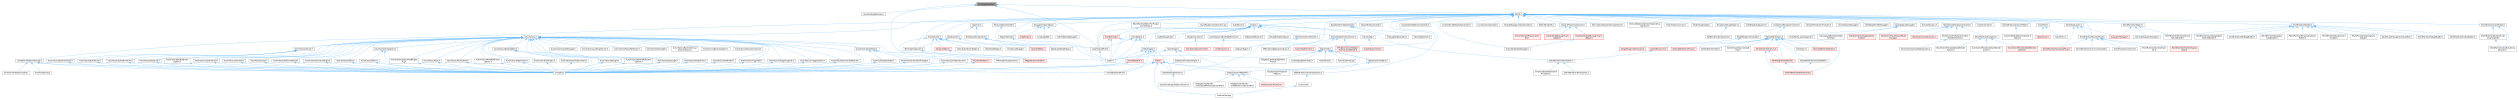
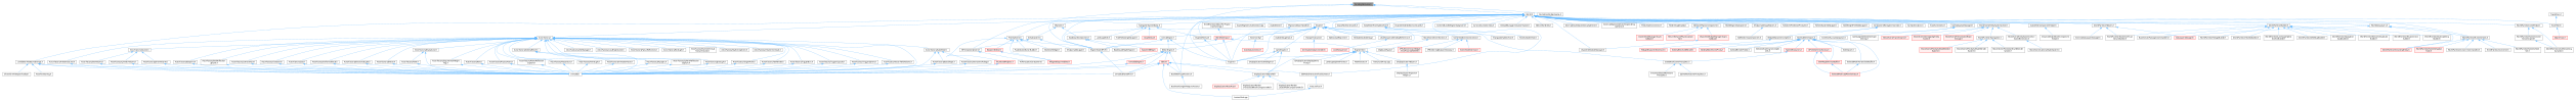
  digraph {
    fontname="Noto Sans"
    node [color=grey40 fillcolor=white fontname="Noto Sans" fontsize=10 shape=box style=filled]
    edge [color=steelblue1 dir=back fontname="Noto Sans" fontsize=10 labelfontname=Helvetica labelfontsize=10 style=solid]
    n1 [color=gray40 fillcolor=grey60 fontcolor=black height=0.2 label="PendingNetGame.h" width=0.4]
    n2 [height=0.2 label="DemoPendingNetGame.h" width=0.4]
    n3 [height=0.2 label="Engine.h" width=0.4]
    n4 [height=0.2 label="EngineSharedPCH.h" width=0.4]
    n5 [height=0.2 label="World.h" width=0.4]
    n6 [height=0.2 label="UnrealEdSharedPCH.h" width=0.4]
    n7 [height=0.2 label="AIPerceptionSystem.h" width=0.4]
    n8 [height=0.2 label="AISystem.h" width=0.4]
    n9 [height=0.2 label="ActorFactory.h" width=0.4]
    n10 [height=0.2 label="AsyncRegisterLevelContext.cpp" width=0.4]
    n11 [height=0.2 label="AudioMeter.h" width=0.4]
    n12 [height=0.2 label="BaseMeshFromSplinesTool.h" width=0.4]
    n13 [height=0.2 label="BookMarkTypeActions.h" width=0.4]
    n14 [height=0.2 label="ChaosFleshCommands.h" width=0.4]
    n15 [height=0.2 label="ChaosSimModuleManager.h" width=0.4]
    n16 [height=0.2 label="ChaosVehiclesEditorCommands.h" width=0.4]
    n17 [height=0.2 label="ComponentReregisterContext.h" width=0.4]
    n18 [height=0.2 label="ContentBundleEngineSubsystem.h" width=0.4]
    n19 [height=0.2 label="CurveLinearColorAtlas.h" width=0.4]
    n20 [height=0.2 label="DefaultManagerInstanceTracker.h" width=0.4]
    n21 [height=0.2 label="EdModeInteractiveToolsContext.h" width=0.4]
    n22 [height=0.2 label="EditorWorldUtils.h" width=0.4]
    n23 [height=0.2 label="Engine.h" width=0.4]
    n24 [height=0.2 label="EngineMinimal.h" width=0.4]
    n25 [height=0.2 label="EngineUtils.h" width=0.4]
    n26 [height=0.2 label="EnvQueryDebugHelpers.h" width=0.4]
    n27 [height=0.2 label="ExternalAssetDependencyGatherer.h" width=0.4]
    n28 [height=0.2 label="ExternalObjectAndActorDependency\lGatherer.h" width=0.4]
    n29 [height=0.2 label="FleshAssetConversion.h" width=0.4]
    n30 [height=0.2 label="FolderDragDropOp.h" width=0.4]
    n31 [height=0.2 label="GameplayCueManager.h" width=0.4]
    n32 [height=0.2 label="HLODEngineSubsystem.h" width=0.4]
    n33 [height=0.2 label="LevelEditorViewportSettings.h" width=0.4]
    n34 [height=0.2 label="MovieSceneEntitySystemLinker.h" width=0.4]
    n35 [height=0.2 label="NavigationSystemBase.h" width=0.4]
    n36 [height=0.2 label="NetworkPhysicsComponent.h" width=0.4]
    n37 [height=0.2 label="NetworkPredictionProxyInit.h" width=0.4]
    n38 [height=0.2 label="ParticleSystemManager.h" width=0.4]
    n39 [height=0.2 label="PhysicsCollisionHandler.h" width=0.4]
    n40 [height=0.2 label="PreviewScene.h" width=0.4]
    n41 [height=0.2 label="SkinWeightProfileManager.h" width=0.4]
    n42 [height=0.2 label="StaticMeshComponentHelper.h" width=0.4]
    n43 [height=0.2 label="SurfaceIterators.h" width=0.4]
    n44 [height=0.2 label="TraceFilter.h" width=0.4]
    n45 [height=0.2 label="TraceScreenshot.h" width=0.4]
    n46 [height=0.2 label="WorldDataLayers.h" width=0.4]
    n47 [height=0.2 label="WorldPartitionRuntimeHash.h" width=0.4]
    n48 [height=0.2 label="WorldPartitionBuilder.h" width=0.4]
    n49 [height=0.2 label="WorldPartitionEditorPerProject\lUserSettings.h" width=0.4]
    n50 [height=0.2 label="WorldPartitionHelpers.h" width=0.4]
    n51 [height=0.2 label="WorldPartitionLevelHelper.h" width=0.4]
    n52 [height=0.2 label="AIPerceptionComponent.h" width=0.4]
    n53 [height=0.2 label="AISubsystem.h" width=0.4]
    n54 [height=0.2 label="BlackboardComponent.h" width=0.4]
    n55 [height=0.2 label="ActorFactoryAmbientSound.h" width=0.4]
    n56 [height=0.2 label="UnrealEd.h" width=0.4]
    n57 [height=0.2 label="ActorFactoryBlueprint.h" width=0.4]
    n58 [height=0.2 label="ActorFactoryBoxReflection\lCapture.h" width=0.4]
    n59 [height=0.2 label="ActorFactoryCacheManager.h" width=0.4]
    n60 [height=0.2 label="ActorFactoryCameraActor.h" width=0.4]
    n61 [height=0.2 label="ActorFactoryCharacter.h" width=0.4]
    n62 [height=0.2 label="ActorFactoryClass.h" width=0.4]
    n63 [height=0.2 label="ActorFactoryDeferredDecal.h" width=0.4]
    n64 [height=0.2 label="ActorFactoryDirectionalLight.h" width=0.4]
    n65 [height=0.2 label="ActorFactoryEmitter.h" width=0.4]
    n66 [height=0.2 label="ActorFactoryEmptyActor.h" width=0.4]
    n67 [height=0.2 label="ActorFactoryExponentialHeight\lFog.h" width=0.4]
    n68 [height=0.2 label="ActorFactoryLocalFogVolume.h" width=0.4]
    n69 [height=0.2 label="ActorFactoryNote.h" width=0.4]
    n70 [height=0.2 label="ActorFactoryPhysicsAsset.h" width=0.4]
    n71 [height=0.2 label="ActorFactoryPlanarReflection.h" width=0.4]
    n72 [height=0.2 label="ActorFactoryPlaneReflection\lCapture.h" width=0.4]
    n73 [height=0.2 label="ActorFactoryPlayerStart.h" width=0.4]
    n74 [height=0.2 label="ActorFactoryPointLight.h" width=0.4]
    n75 [height=0.2 label="ActorFactoryRectLight.h" width=0.4]
    n76 [height=0.2 label="ActorFactoryRuntimeVirtual\lTextureVolume.h" width=0.4]
    n77 [height=0.2 label="ActorFactorySkeletalMesh.h" width=0.4]
    n78 [height=0.2 label="ActorFactorySkyAtmosphere.h" width=0.4]
    n79 [height=0.2 label="ActorFactorySkyLight.h" width=0.4]
    n80 [height=0.2 label="ActorFactorySphereReflection\lCapture.h" width=0.4]
    n81 [height=0.2 label="ActorFactorySpotLight.h" width=0.4]
    n82 [height=0.2 label="ActorFactoryStaticMesh.h" width=0.4]
    n83 [height=0.2 label="ActorFactoryTargetPoint.h" width=0.4]
    n84 [height=0.2 label="ActorFactoryTextRender.h" width=0.4]
    n85 [height=0.2 label="ActorFactoryTriggerBox.h" width=0.4]
    n86 [height=0.2 label="ActorFactoryTriggerCapsule.h" width=0.4]
    n87 [height=0.2 label="ActorFactoryTriggerSphere.h" width=0.4]
    n88 [height=0.2 label="ActorFactoryVectorFieldVolume.h" width=0.4]
    n89 [height=0.2 label="ActorFactoryVolume.h" width=0.4]
    n90 [height=0.2 label="ActorFactoryVolumetricCloud.h" width=0.4]
    n91 [height=0.2 label="RevolveSplineTool.h" width=0.4]
    n92 [height=0.2 label="TriangulateSplinesTool.h" width=0.4]
    n93 [height=0.2 label="BookmarkSingleViewportActions.h" width=0.4]
    n94 [height=0.2 label="SkeletalMeshTypes.h" width=0.4]
    n95 [height=0.2 label="WidgetBlueprintCompiler.h" width=0.4]
    n96 [height=0.2 label="FractureTool.h" width=0.4]
    n97 [height=0.2 label="StaticMeshSceneProxyDesc.h" width=0.4]
    n98 [height=0.2 label="AudioDebugDraw.h" width=0.4]
    n99 [height=0.2 label="ChangeTransactor.h" width=0.4]
    n100 [height=0.2 label="EditorEngine.h" width=0.4]
    n101 [height=0.2 label="GameEngine.h" width=0.4]
    n102 [height=0.2 label="LevelSequenceBindingReference.h" width=0.4]
    n103 [height=0.2 label="MallocLeakReporter.h" width=0.4]
    n104 [height=0.2 label="MediaIOAudioDebug.h" width=0.4]
    n105 [height=0.2 label="MovieSceneEventSection.h" width=0.4]
    n106 [height=0.2 label="SceneViewExtensionContext.h" width=0.4]
    n107 [height=0.2 label="UnrealEngine.h" width=0.4]
    n108 [height=0.2 label="VoiceConfig.h" width=0.4]
    n109 [height=0.2 label="DisplayClusterObjectRef.h" width=0.4]
    n110 [height=0.2 label="DisplayClusterHelpers.h" width=0.4]
    n111 [height=0.2 label="IDisplayClusterDisplayDevice\lProxy.h" width=0.4]
    n112 [height=0.2 label="LandscapeSplineProxies.h" width=0.4]
    n113 [height=0.2 label="PawnIterator.h" width=0.4]
    n114 [height=0.2 label="Texture2DArray.cpp" width=0.4]
    n115 [height=0.2 label="EQSRenderingComponent.h" width=0.4]
    n116 [height=0.2 label="AnimNotify_GameplayCue.h" width=0.4]
    n117 [height=0.2 label="GameplayAbilitiesDeveloper\lSettings.h" width=0.4]
    n118 [height=0.2 label="ActorPositioning.h" width=0.4]
    n119 [height=0.2 label="STransformViewportToolbar.h" width=0.4]
    n120 [height=0.2 label="WorldPartitionNavigation.h" width=0.4]
    n121 [height=0.2 label="MovieSceneEntitySystemLinker\lSharedExtension.h" width=0.4]
    n122 [color=red fillcolor="#FFF0F0" height=0.2 label="MovieSceneOverlappingEntity\lTracker.h" width=0.4]
    n123 [color=red fillcolor="#FFF0F0" height=0.2 label="MovieScenePreAnimatedState\lStorage.h" width=0.4]
    n124 [color=red fillcolor="#FFF0F0" height=0.2 label="MovieSceneTrackInstance.h" width=0.4]
    n125 [color=red fillcolor="#FFF0F0" height=0.2 label="GraphAStar.h" width=0.4]
    n126 [height=0.2 label="LandscapeEdit.h" width=0.4]
    n127 [height=0.2 label="PathFollowingManager.h" width=0.4]
    n128 [color=red fillcolor="#FFF0F0" height=0.2 label="ChaosSimModuleManagerAsync\lCallback.h" width=0.4]
    n129 [color=red fillcolor="#FFF0F0" height=0.2 label="ChaosVehicleManagerAsync\lCallback.h" width=0.4]
    n130 [color=red fillcolor="#FFF0F0" height=0.2 label="MoverNetworkPhysicsLiaison\lSet.h" width=0.4]
    n131 [color=red fillcolor="#FFF0F0" height=0.2 label="BlueprintEditor.h" width=0.4]
    n132 [color=red fillcolor="#FFF0F0" height=0.2 label="WidgetBlueprintEditor.h" width=0.4]
    n133 [height=0.2 label="PackedLevelActorBuilder.h" width=0.4]
    n134 [height=0.2 label="SSkeletonWidget.h" width=0.4]
    n135 [color=red fillcolor="#FFF0F0" height=0.2 label="ThumbnailHelpers.h" width=0.4]
    n136 [height=0.2 label="InstancedStaticMeshComponent\lHelper.h" width=0.4]
    n137 [color=red fillcolor="#FFF0F0" height=0.2 label="ObjectTrace.h" width=0.4]
    n138 [height=0.2 label="TraceFilters.h" width=0.4]
    n139 [color=red fillcolor="#FFF0F0" height=0.2 label="DataLayerManager.h" width=0.4]
    n140 [color=red fillcolor="#FFF0F0" height=0.2 label="WorldPartitionStreamingPolicy.h" width=0.4]
    n141 [height=0.2 label="WorldPartitionConvertCommandlet.h" width=0.4]
    n142 [height=0.2 label="WorldPartitionConverter.h" width=0.4]
    n143 [height=0.2 label="WorldPartitionRuntimeHash\lSet.h" width=0.4]
    n144 [color=red fillcolor="#FFF0F0" height=0.2 label="WorldPartitionRuntimeSpatial\lHash.h" width=0.4]
    n145 [height=0.2 label="BaseIteratePackagesCommandlet.h" width=0.4]
    n146 [height=0.2 label="WorldPartitionFoliageBuilder.h" width=0.4]
    n147 [height=0.2 label="WorldPartitionHLODsBuilder.h" width=0.4]
    n148 [height=0.2 label="WorldPartitionLandscapeSpline\lMeshesBuilder.h" width=0.4]
    n149 [height=0.2 label="WorldPartitionMiniMapBuilder.h" width=0.4]
    n150 [height=0.2 label="WorldPartitionNavigation\lDataBuilder.h" width=0.4]
    n151 [height=0.2 label="WorldPartitionRenameDuplicate\lBuilder.h" width=0.4]
    n152 [height=0.2 label="WorldPartitionResaveActors\lBuilder.h" width=0.4]
    n153 [height=0.2 label="WorldPartitionRuntimeVirtual\lTextureBuilder.h" width=0.4]
    n154 [height=0.2 label="WorldPartitionStaticLighting\lBuilder.h" width=0.4]
    n155 [color=red fillcolor="#FFF0F0" height=0.2 label="WorldSettings.h" width=0.4]
    n156 [height=0.2 label="ExternalDataLayerManager.h" width=0.4]
    n157 [height=0.2 label="WorldPartitionLevelStreaming\lDynamic.h" width=0.4]
    n158 [height=0.2 label="WorldPartitionRuntimeLevel\lStreamingCell.h" width=0.4]
    n159 [height=0.2 label="EnvQueryManager.h" width=0.4]
    n160 [height=0.2 label="BlackboardKeyAllTypes.h" width=0.4]
    n161 [color=red fillcolor="#FFF0F0" height=0.2 label="ValueOrBBKey.h" width=0.4]
    n162 [height=0.2 label="ActorFactoryPawn.h" width=0.4]
    n163 [height=0.2 label="ActorFactoryAnimationAsset.h" width=0.4]
    n164 [height=0.2 label="ActorFactoryBasicShape.h" width=0.4]
    n165 [height=0.2 label="ActorFactoryInteractiveFoliage.h" width=0.4]
    n166 [height=0.2 label="ActorFactoryBoxVolume.h" width=0.4]
    n167 [height=0.2 label="ActorFactoryCylinderVolume.h" width=0.4]
    n168 [height=0.2 label="ActorFactorySphereVolume.h" width=0.4]
    n169 [color=red fillcolor="#FFF0F0" height=0.2 label="GPUSkinVertexFactory.h" width=0.4]
    n170 [color=red fillcolor="#FFF0F0" height=0.2 label="SkeletalMeshLODRenderData.h" width=0.4]
    n171 [color=red fillcolor="#FFF0F0" height=0.2 label="SkinWeightVertexBuffer.h" width=0.4]
    n172 [color=red fillcolor="#FFF0F0" height=0.2 label="NaniteResources.h" width=0.4]
    n173 [height=0.2 label="SkelImport.h" width=0.4]
    n174 [color=red fillcolor="#FFF0F0" height=0.2 label="SkeletalMeshLODModel.h" width=0.4]
    n175 [color=red fillcolor="#FFF0F0" height=0.2 label="SkeletalMeshSceneProxy.h" width=0.4]
    n176 [height=0.2 label="SkeletalMeshVertexClothBuffer.h" width=0.4]
    n177 [height=0.2 label="SkeletalRenderPublic.h" width=0.4]
    n178 [height=0.2 label="SkinnedAssetAsyncCompile\lUtils.h" width=0.4]
    n179 [color=red fillcolor="#FFF0F0" height=0.2 label="WidgetBlueprintExtension.h" width=0.4]
    n180 [height=0.2 label="InstancedStaticMeshScene\lProxyDesc.h" width=0.4]
    n181 [height=0.2 label="SplineMeshSceneProxyDesc.h" width=0.4]
    n182 [height=0.2 label="FractureTool.cpp" width=0.4]
    n183 [color=red fillcolor="#FFF0F0" height=0.2 label="IAnimationDataController.h" width=0.4]
    n184 [color=red fillcolor="#FFF0F0" height=0.2 label="Editor.h" width=0.4]
    n185 [color=red fillcolor="#FFF0F0" height=0.2 label="UnrealEdEngine.h" width=0.4]
    n186 [height=0.2 label="DisplayClusterGameEngine.h" width=0.4]
    n187 [color=red fillcolor="#FFF0F0" height=0.2 label="LevelSequence.h" width=0.4]
    n188 [height=0.2 label="ClipboardTypes.h" width=0.4]
    n189 [color=red fillcolor="#FFF0F0" height=0.2 label="SceneViewExtension.h" width=0.4]
    n190 [color=red fillcolor="#FFF0F0" height=0.2 label="VPFullScreenUserWidget\l_PostProcessWithSVE.h" width=0.4]
    n191 [height=0.2 label="VPRenderingBlueprintLibrary.h" width=0.4]
    n192 [color=red fillcolor="#FFF0F0" height=0.2 label="VoiceDataCommon.h" width=0.4]
    n193 [height=0.2 label="DisplayClusterRender\l_ProceduralMeshComponentRef.h" width=0.4]
    n194 [height=0.2 label="DisplayClusterRender\l_StaticMeshComponentRef.h" width=0.4]
    n195 [color=red fillcolor="#FFF0F0" height=0.2 label="DisplayClusterRootActor.h" width=0.4]
    n196 [height=0.2 label="DisplayClusterProjection\lHelpers.h" width=0.4]
    n197 [color=red fillcolor="#FFF0F0" height=0.2 label="MovieScenePiecewiseBoolBlender\lSystem.h" width=0.4]
    n198 [height=0.2 label="MovieScenePiecewiseByteBlender\lSystem.h" width=0.4]
    n199 [height=0.2 label="MovieScenePiecewiseEnumBlender\lSystem.h" width=0.4]
    n200 [height=0.2 label="MovieSceneCameraShakeSystem.h" width=0.4]
    n1 -> n2
    n1 -> n3
    n1 -> n4
    n1 -> n5
    n4 -> n6
    n5 -> n4
    n5 -> n7
    n5 -> n8
    n5 -> n9
    n5 -> n10
    n5 -> n11
    n5 -> n12
    n5 -> n13
    n5 -> n14
    n5 -> n15
    n5 -> n16
    n5 -> n17
    n5 -> n18
    n5 -> n19
    n5 -> n20
    n5 -> n21
    n5 -> n22
    n5 -> n23
    n5 -> n24
    n5 -> n25
    n5 -> n26
    n5 -> n27
    n5 -> n28
    n5 -> n29
    n5 -> n30
    n5 -> n31
    n5 -> n32
    n5 -> n33
    n5 -> n34
    n5 -> n35
    n5 -> n36
    n5 -> n37
    n5 -> n38
    n5 -> n39
    n5 -> n40
    n5 -> n41
    n5 -> n42
    n5 -> n43
    n5 -> n44
    n5 -> n45
    n5 -> n46
    n5 -> n47
    n5 -> n48
    n5 -> n49
    n5 -> n50
    n5 -> n51
    n7 -> n52
    n8 -> n53
    n8 -> n54
    n9 -> n55
    n9 -> n56
    n9 -> n57
    n9 -> n58
    n9 -> n59
    n9 -> n60
    n9 -> n61
    n9 -> n62
    n9 -> n63
    n9 -> n64
    n9 -> n65
    n9 -> n66
    n9 -> n67
    n9 -> n68
    n9 -> n69
    n9 -> n70
    n9 -> n71
    n9 -> n72
    n9 -> n73
    n9 -> n74
    n9 -> n75
    n9 -> n76
    n9 -> n77
    n9 -> n78
    n9 -> n79
    n9 -> n80
    n9 -> n81
    n9 -> n82
    n9 -> n83
    n9 -> n84
    n9 -> n85
    n9 -> n86
    n9 -> n87
    n9 -> n88
    n9 -> n89
    n9 -> n90
    n12 -> n91
    n12 -> n92
    n13 -> n93
    n17 -> n94
    n17 -> n95
    n21 -> n96
    n23 -> n3
    n23 -> n4
    n23 -> n97
    n23 -> n98
    n23 -> n99
    n23 -> n100
    n23 -> n101
    n23 -> n102
    n23 -> n103
    n23 -> n104
    n23 -> n105
    n23 -> n106
    n23 -> n107
    n23 -> n108
    n24 -> n3
    n25 -> n3
    n25 -> n109
    n25 -> n110
    n25 -> n111
    n25 -> n112
    n25 -> n113
    n25 -> n114
    n26 -> n115
    n31 -> n116
    n31 -> n117
    n33 -> n6
    n33 -> n56
    n33 -> n118
    n33 -> n119
    n34 -> n120
    n34 -> n121
    n34 -> n122
    n34 -> n123
    n34 -> n124
    n35 -> n24
    n35 -> n125
    n35 -> n126
    n35 -> n127
    n36 -> n128
    n36 -> n129
    n36 -> n130
    n39 -> n3
    n40 -> n4
    n40 -> n131
    n40 -> n132
    n40 -> n133
    n40 -> n134
    n40 -> n135
    n42 -> n136
    n44 -> n137
-   n44 -> n138
+   n138 -> n44
    n46 -> n47
    n46 -> n139
    n46 -> n140
    n47 -> n140
    n47 -> n141
    n47 -> n142
    n47 -> n143
    n47 -> n144
    n48 -> n145
    n48 -> n146
    n48 -> n147
    n48 -> n148
    n48 -> n149
    n48 -> n150
    n48 -> n151
    n48 -> n152
    n48 -> n153
    n48 -> n154
    n49 -> n155
    n50 -> n139
    n50 -> n153
    n50 -> n156
    n51 -> n157
    n51 -> n158
    n53 -> n7
    n53 -> n159
    n54 -> n160
    n54 -> n161
    n55 -> n56
    n57 -> n56
    n58 -> n56
    n60 -> n56
    n61 -> n56
    n62 -> n56
    n63 -> n56
    n64 -> n56
    n65 -> n56
    n66 -> n56
    n66 -> n162
    n67 -> n56
    n69 -> n56
    n70 -> n56
    n72 -> n56
    n73 -> n56
    n74 -> n56
    n77 -> n56
    n77 -> n163
    n79 -> n56
    n80 -> n56
    n81 -> n56
    n82 -> n56
    n82 -> n164
    n82 -> n165
    n83 -> n56
    n84 -> n56
    n85 -> n56
    n86 -> n56
    n87 -> n56
    n88 -> n56
    n89 -> n166
    n89 -> n167
    n89 -> n168
    n94 -> n169
    n94 -> n170
    n94 -> n171
    n94 -> n172
    n94 -> n173
    n94 -> n174
    n94 -> n175
    n94 -> n176
    n94 -> n177
    n94 -> n178
    n95 -> n179
    n96 -> n182
    n97 -> n180
    n97 -> n181
    n99 -> n183
    n100 -> n6
    n100 -> n13
    n100 -> n56
    n100 -> n184
    n100 -> n185
    n101 -> n3
    n101 -> n109
    n101 -> n186
    n102 -> n187
    n105 -> n188
    n106 -> n189
    n106 -> n190
    n106 -> n191
    n107 -> n3
    n107 -> n4
    n107 -> n100
    n108 -> n192
    n109 -> n193
    n109 -> n194
    n109 -> n195
    n110 -> n196
    n120 -> n197
    n120 -> n198
    n120 -> n199
    n121 -> n200
    n128 -> n15
    n131 -> n132
    n135 -> n56
    n155 -> n3
    n155 -> n4
    n155 -> n25
    n158 -> n157
    n162 -> n56
    n163 -> n56
    n164 -> n56
    n165 -> n56
    n166 -> n56
    n167 -> n56
    n168 -> n56
    n169 -> n170
    n169 -> n171
    n171 -> n170
    n172 -> n97
    n176 -> n170
    n184 -> n6
    n184 -> n13
    n184 -> n21
    n184 -> n56
    n184 -> n109
    n184 -> n182
    n185 -> n56
  }
